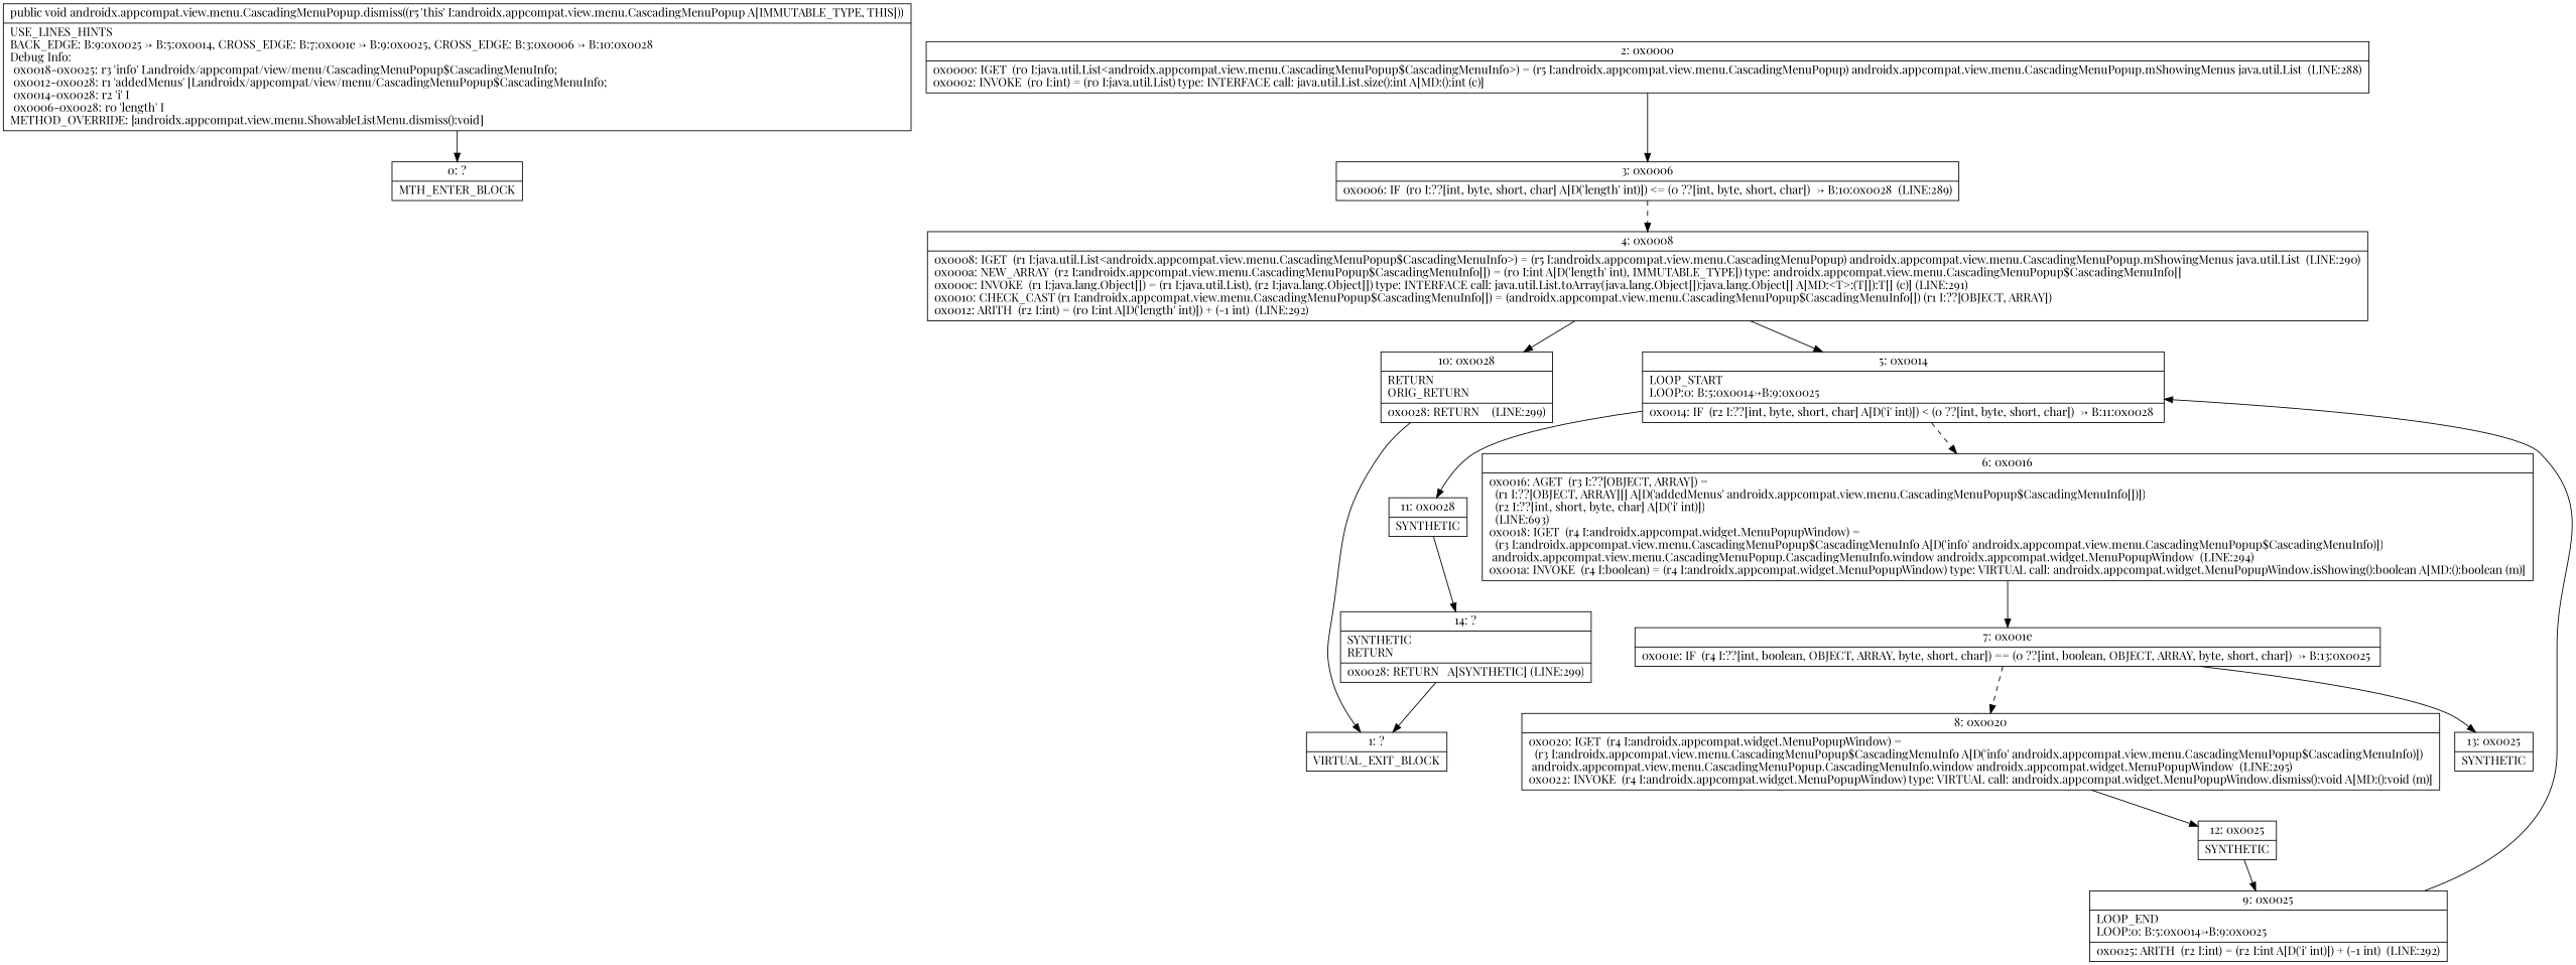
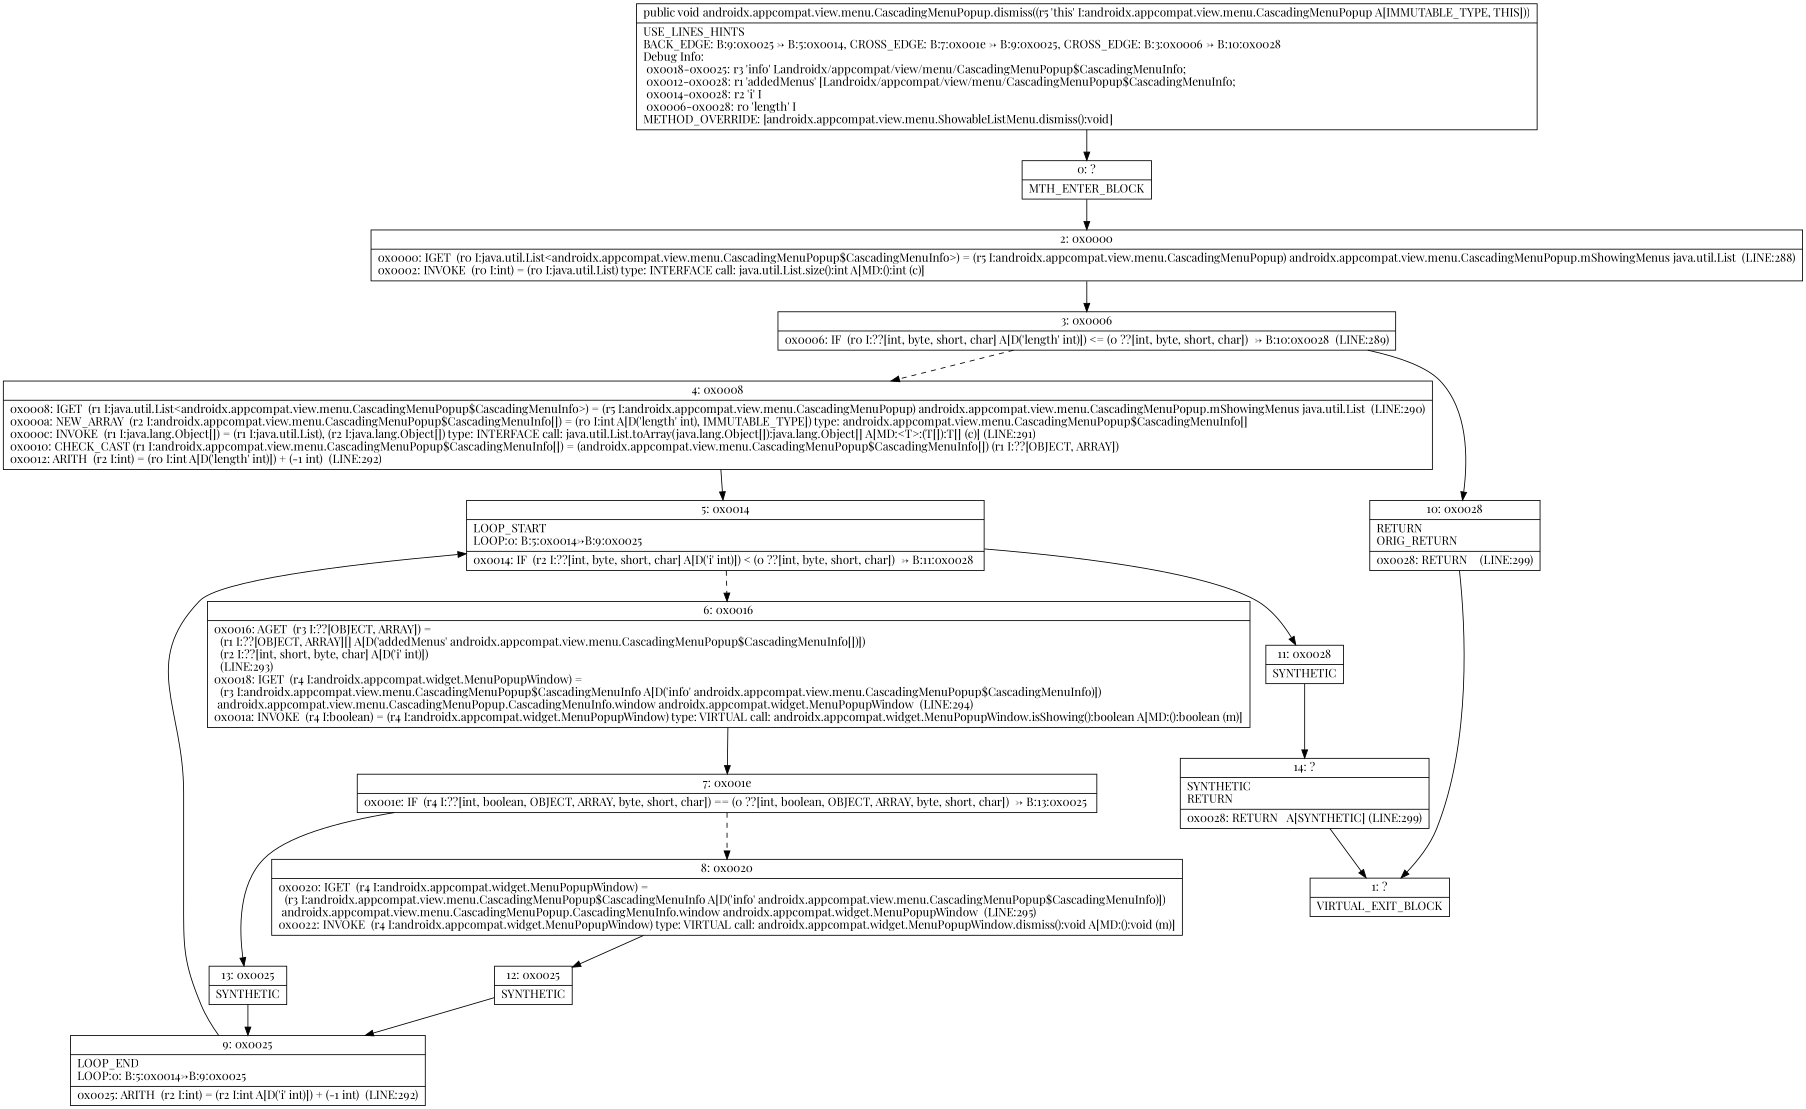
  digraph {
    fontname="Playfair Display"
    node [fontname="Playfair Display" shape=record]
    edge [fontname="Playfair Display"]
    n1 [label="{0\:\ ?|MTH_ENTER_BLOCK\l}"]
    n2 [label="{2\:\ 0x0000|0x0000: IGET  (r0 I:java.util.List\<androidx.appcompat.view.menu.CascadingMenuPopup$CascadingMenuInfo\>) = (r5 I:androidx.appcompat.view.menu.CascadingMenuPopup) androidx.appcompat.view.menu.CascadingMenuPopup.mShowingMenus java.util.List  (LINE:288)\l0x0002: INVOKE  (r0 I:int) = (r0 I:java.util.List) type: INTERFACE call: java.util.List.size():int A[MD:():int (c)]\l}"]
    n3 [label="{3\:\ 0x0006|0x0006: IF  (r0 I:??[int, byte, short, char] A[D('length' int)]) \<= (0 ??[int, byte, short, char])  \-\> B:10:0x0028  (LINE:289)\l}"]
    n4 [label="{4\:\ 0x0008|0x0008: IGET  (r1 I:java.util.List\<androidx.appcompat.view.menu.CascadingMenuPopup$CascadingMenuInfo\>) = (r5 I:androidx.appcompat.view.menu.CascadingMenuPopup) androidx.appcompat.view.menu.CascadingMenuPopup.mShowingMenus java.util.List  (LINE:290)\l0x000a: NEW_ARRAY  (r2 I:androidx.appcompat.view.menu.CascadingMenuPopup$CascadingMenuInfo[]) = (r0 I:int A[D('length' int), IMMUTABLE_TYPE]) type: androidx.appcompat.view.menu.CascadingMenuPopup$CascadingMenuInfo[] \l0x000c: INVOKE  (r1 I:java.lang.Object[]) = (r1 I:java.util.List), (r2 I:java.lang.Object[]) type: INTERFACE call: java.util.List.toArray(java.lang.Object[]):java.lang.Object[] A[MD:\<T\>:(T[]):T[] (c)] (LINE:291)\l0x0010: CHECK_CAST (r1 I:androidx.appcompat.view.menu.CascadingMenuPopup$CascadingMenuInfo[]) = (androidx.appcompat.view.menu.CascadingMenuPopup$CascadingMenuInfo[]) (r1 I:??[OBJECT, ARRAY]) \l0x0012: ARITH  (r2 I:int) = (r0 I:int A[D('length' int)]) + (\-1 int)  (LINE:292)\l}"]
    n5 [label="{10\:\ 0x0028|RETURN\lORIG_RETURN\l|0x0028: RETURN    (LINE:299)\l}"]
    n6 [label="{5\:\ 0x0014|LOOP_START\lLOOP:0: B:5:0x0014\-\>B:9:0x0025\l|0x0014: IF  (r2 I:??[int, byte, short, char] A[D('i' int)]) \< (0 ??[int, byte, short, char])  \-\> B:11:0x0028 \l}"]
    n7 [label="{1\:\ ?|VIRTUAL_EXIT_BLOCK\l}"]
-   n8 [label="{6\:\ 0x0016|0x0016: AGET  (r3 I:??[OBJECT, ARRAY]) = \l  (r1 I:??[OBJECT, ARRAY][] A[D('addedMenus' androidx.appcompat.view.menu.CascadingMenuPopup$CascadingMenuInfo[])])\l  (r2 I:??[int, short, byte, char] A[D('i' int)])\l  (LINE:693)\l0x0018: IGET  (r4 I:androidx.appcompat.widget.MenuPopupWindow) = \l  (r3 I:androidx.appcompat.view.menu.CascadingMenuPopup$CascadingMenuInfo A[D('info' androidx.appcompat.view.menu.CascadingMenuPopup$CascadingMenuInfo)])\l androidx.appcompat.view.menu.CascadingMenuPopup.CascadingMenuInfo.window androidx.appcompat.widget.MenuPopupWindow  (LINE:294)\l0x001a: INVOKE  (r4 I:boolean) = (r4 I:androidx.appcompat.widget.MenuPopupWindow) type: VIRTUAL call: androidx.appcompat.widget.MenuPopupWindow.isShowing():boolean A[MD:():boolean (m)]\l}"]
+   n8 [label="{6\:\ 0x0016|0x0016: AGET  (r3 I:??[OBJECT, ARRAY]) = \l  (r1 I:??[OBJECT, ARRAY][] A[D('addedMenus' androidx.appcompat.view.menu.CascadingMenuPopup$CascadingMenuInfo[])])\l  (r2 I:??[int, short, byte, char] A[D('i' int)])\l  (LINE:293)\l0x0018: IGET  (r4 I:androidx.appcompat.widget.MenuPopupWindow) = \l  (r3 I:androidx.appcompat.view.menu.CascadingMenuPopup$CascadingMenuInfo A[D('info' androidx.appcompat.view.menu.CascadingMenuPopup$CascadingMenuInfo)])\l androidx.appcompat.view.menu.CascadingMenuPopup.CascadingMenuInfo.window androidx.appcompat.widget.MenuPopupWindow  (LINE:294)\l0x001a: INVOKE  (r4 I:boolean) = (r4 I:androidx.appcompat.widget.MenuPopupWindow) type: VIRTUAL call: androidx.appcompat.widget.MenuPopupWindow.isShowing():boolean A[MD:():boolean (m)]\l}"]
    n9 [label="{11\:\ 0x0028|SYNTHETIC\l}"]
    n10 [label="{7\:\ 0x001e|0x001e: IF  (r4 I:??[int, boolean, OBJECT, ARRAY, byte, short, char]) == (0 ??[int, boolean, OBJECT, ARRAY, byte, short, char])  \-\> B:13:0x0025 \l}"]
    n11 [label="{14\:\ ?|SYNTHETIC\lRETURN\l|0x0028: RETURN   A[SYNTHETIC] (LINE:299)\l}"]
    n12 [label="{8\:\ 0x0020|0x0020: IGET  (r4 I:androidx.appcompat.widget.MenuPopupWindow) = \l  (r3 I:androidx.appcompat.view.menu.CascadingMenuPopup$CascadingMenuInfo A[D('info' androidx.appcompat.view.menu.CascadingMenuPopup$CascadingMenuInfo)])\l androidx.appcompat.view.menu.CascadingMenuPopup.CascadingMenuInfo.window androidx.appcompat.widget.MenuPopupWindow  (LINE:295)\l0x0022: INVOKE  (r4 I:androidx.appcompat.widget.MenuPopupWindow) type: VIRTUAL call: androidx.appcompat.widget.MenuPopupWindow.dismiss():void A[MD:():void (m)]\l}"]
    n13 [label="{13\:\ 0x0025|SYNTHETIC\l}"]
    n14 [label="{12\:\ 0x0025|SYNTHETIC\l}"]
    n15 [label="{9\:\ 0x0025|LOOP_END\lLOOP:0: B:5:0x0014\-\>B:9:0x0025\l|0x0025: ARITH  (r2 I:int) = (r2 I:int A[D('i' int)]) + (\-1 int)  (LINE:292)\l}"]
    n16 [label="{public void androidx.appcompat.view.menu.CascadingMenuPopup.dismiss((r5 'this' I:androidx.appcompat.view.menu.CascadingMenuPopup A[IMMUTABLE_TYPE, THIS]))  | USE_LINES_HINTS\lBACK_EDGE: B:9:0x0025 \-\> B:5:0x0014, CROSS_EDGE: B:7:0x001e \-\> B:9:0x0025, CROSS_EDGE: B:3:0x0006 \-\> B:10:0x0028\lDebug Info:\l  0x0018\-0x0025: r3 'info' Landroidx\/appcompat\/view\/menu\/CascadingMenuPopup$CascadingMenuInfo;\l  0x0012\-0x0028: r1 'addedMenus' [Landroidx\/appcompat\/view\/menu\/CascadingMenuPopup$CascadingMenuInfo;\l  0x0014\-0x0028: r2 'i' I\l  0x0006\-0x0028: r0 'length' I\lMETHOD_OVERRIDE: [androidx.appcompat.view.menu.ShowableListMenu.dismiss():void]\l}"]
+   n1 -> n2
    n2 -> n3
    n3 -> n4 [style=dashed]
-   n4 -> n5
+   n3 -> n5
    n4 -> n6
    n5 -> n7
    n6 -> n8 [style=dashed]
    n6 -> n9
    n8 -> n10
    n9 -> n11
    n10 -> n12 [style=dashed]
    n10 -> n13
    n11 -> n7
    n12 -> n14
+   n13 -> n15
    n14 -> n15
    n15 -> n6
    n16 -> n1
  }
